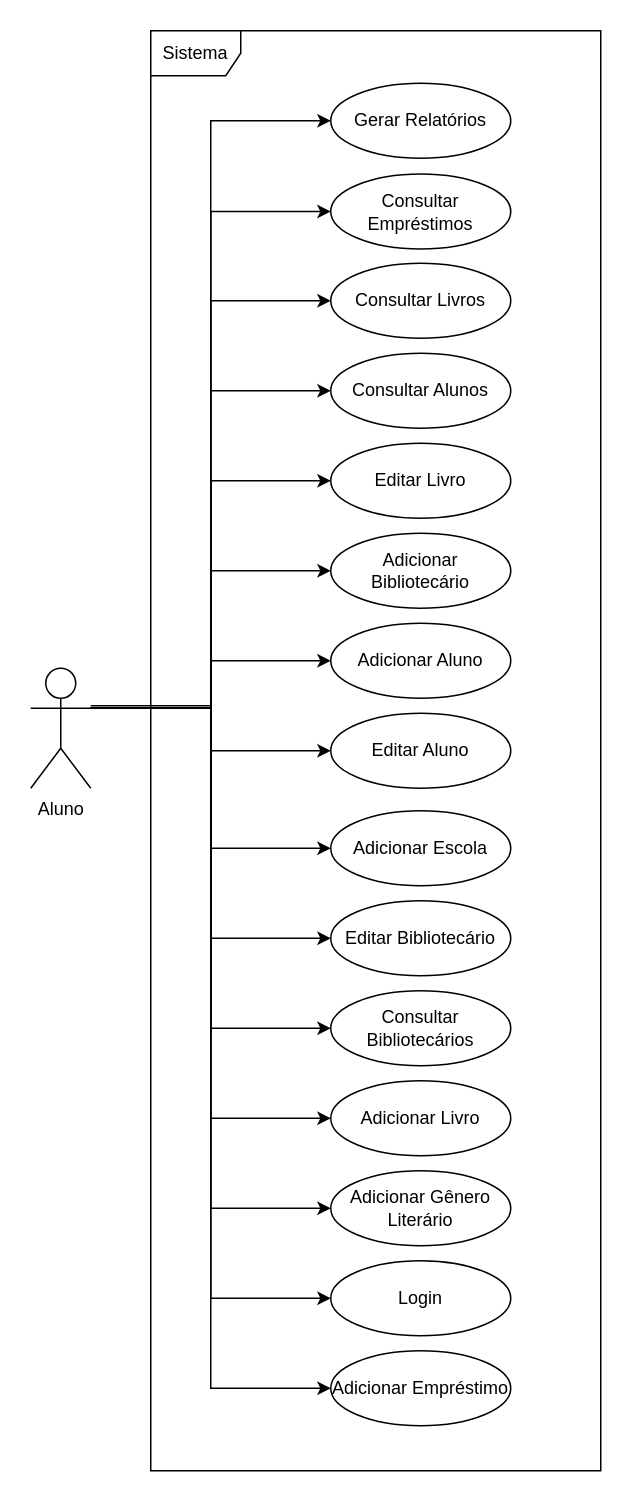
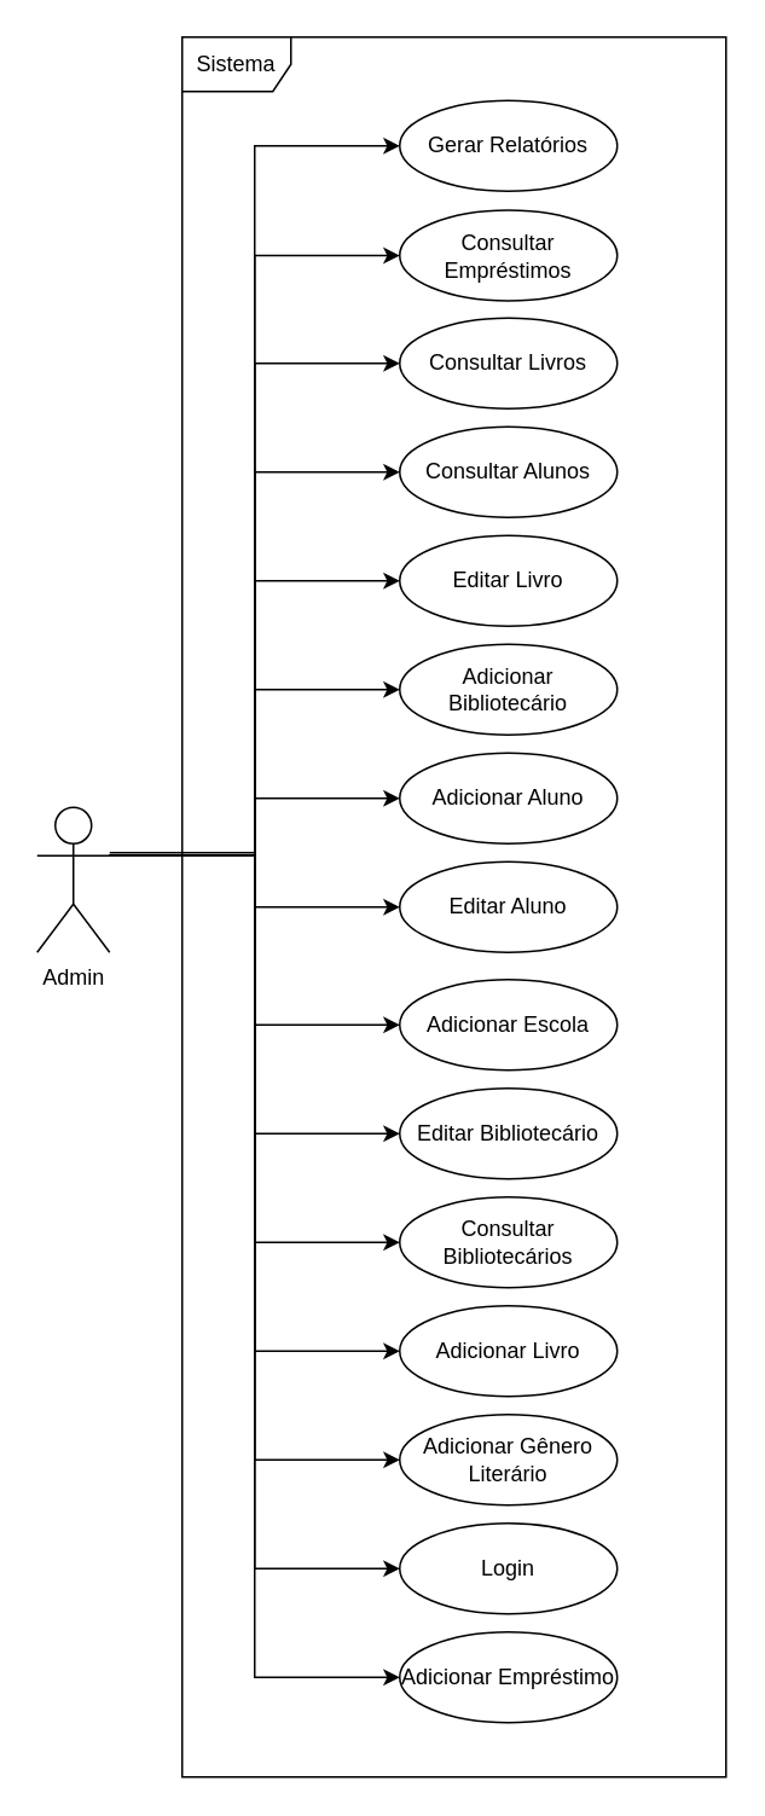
  <mxCell id="0" />
  <mxCell id="1" parent="0" />
  <mxCell id="2" style="edgeStyle=orthogonalEdgeStyle;rounded=0;orthogonalLoop=1;jettySize=auto;html=1;exitX=1;exitY=0.333;exitDx=0;exitDy=0;exitPerimeter=0;entryX=0;entryY=0.5;entryDx=0;entryDy=0;" edge="1" parent="1" source="17" target="30"><mxGeometry relative="1" as="geometry" /></mxCell>
  <mxCell id="3" style="edgeStyle=orthogonalEdgeStyle;rounded=0;orthogonalLoop=1;jettySize=auto;html=1;exitX=1;exitY=0.333;exitDx=0;exitDy=0;exitPerimeter=0;entryX=0;entryY=0.5;entryDx=0;entryDy=0;" edge="1" parent="1" source="17" target="25"><mxGeometry relative="1" as="geometry" /></mxCell>
  <mxCell id="4" style="edgeStyle=orthogonalEdgeStyle;rounded=0;orthogonalLoop=1;jettySize=auto;html=1;exitX=1;exitY=0.333;exitDx=0;exitDy=0;exitPerimeter=0;entryX=0;entryY=0.5;entryDx=0;entryDy=0;" edge="1" parent="1" source="17" target="23"><mxGeometry relative="1" as="geometry" /></mxCell>
  <mxCell id="5" style="edgeStyle=orthogonalEdgeStyle;rounded=0;orthogonalLoop=1;jettySize=auto;html=1;exitX=1;exitY=0.333;exitDx=0;exitDy=0;exitPerimeter=0;entryX=0;entryY=0.5;entryDx=0;entryDy=0;" edge="1" parent="1" source="17" target="32"><mxGeometry relative="1" as="geometry" /></mxCell>
  <mxCell id="6" style="edgeStyle=orthogonalEdgeStyle;rounded=0;orthogonalLoop=1;jettySize=auto;html=1;exitX=1;exitY=0.333;exitDx=0;exitDy=0;exitPerimeter=0;entryX=0;entryY=0.5;entryDx=0;entryDy=0;" edge="1" parent="1" source="17" target="22"><mxGeometry relative="1" as="geometry" /></mxCell>
  <mxCell id="7" style="edgeStyle=orthogonalEdgeStyle;rounded=0;orthogonalLoop=1;jettySize=auto;html=1;exitX=1;exitY=0.333;exitDx=0;exitDy=0;exitPerimeter=0;entryX=0;entryY=0.5;entryDx=0;entryDy=0;" edge="1" parent="1" source="17" target="19"><mxGeometry relative="1" as="geometry" /></mxCell>
  <mxCell id="8" style="edgeStyle=orthogonalEdgeStyle;rounded=0;orthogonalLoop=1;jettySize=auto;html=1;exitX=1;exitY=0.333;exitDx=0;exitDy=0;exitPerimeter=0;entryX=0;entryY=0.5;entryDx=0;entryDy=0;" edge="1" parent="1" source="17" target="20"><mxGeometry relative="1" as="geometry" /></mxCell>
  <mxCell id="9" style="edgeStyle=orthogonalEdgeStyle;rounded=0;orthogonalLoop=1;jettySize=auto;html=1;exitX=1;exitY=0.333;exitDx=0;exitDy=0;exitPerimeter=0;entryX=0;entryY=0.5;entryDx=0;entryDy=0;" edge="1" parent="1" source="17" target="24"><mxGeometry relative="1" as="geometry" /></mxCell>
  <mxCell id="10" style="edgeStyle=orthogonalEdgeStyle;rounded=0;orthogonalLoop=1;jettySize=auto;html=1;entryX=0;entryY=0.5;entryDx=0;entryDy=0;" edge="1" parent="1" target="31"><mxGeometry relative="1" as="geometry"><mxPoint x="60" y="470" as="sourcePoint" /><mxPoint x="180" y="625" as="targetPoint" /><Array as="points"><mxPoint x="140" y="470" /><mxPoint x="140" y="625" /></Array></mxGeometry></mxCell>
  <mxCell id="11" style="edgeStyle=orthogonalEdgeStyle;rounded=0;orthogonalLoop=1;jettySize=auto;html=1;exitX=1;exitY=0.333;exitDx=0;exitDy=0;exitPerimeter=0;entryX=0;entryY=0.5;entryDx=0;entryDy=0;" edge="1" parent="1" source="17" target="21"><mxGeometry relative="1" as="geometry" /></mxCell>
  <mxCell id="12" style="edgeStyle=orthogonalEdgeStyle;rounded=0;orthogonalLoop=1;jettySize=auto;html=1;exitX=1;exitY=0.333;exitDx=0;exitDy=0;exitPerimeter=0;entryX=0;entryY=0.5;entryDx=0;entryDy=0;" edge="1" parent="1" source="17" target="26"><mxGeometry relative="1" as="geometry" /></mxCell>
  <mxCell id="13" style="edgeStyle=orthogonalEdgeStyle;rounded=0;orthogonalLoop=1;jettySize=auto;html=1;exitX=1;exitY=0.333;exitDx=0;exitDy=0;exitPerimeter=0;entryX=0;entryY=0.5;entryDx=0;entryDy=0;" edge="1" parent="1" source="17" target="29"><mxGeometry relative="1" as="geometry" /></mxCell>
  <mxCell id="14" style="edgeStyle=orthogonalEdgeStyle;rounded=0;orthogonalLoop=1;jettySize=auto;html=1;exitX=1;exitY=0.333;exitDx=0;exitDy=0;exitPerimeter=0;entryX=0;entryY=0.5;entryDx=0;entryDy=0;" edge="1" parent="1" source="17" target="18"><mxGeometry relative="1" as="geometry" /></mxCell>
  <mxCell id="15" style="edgeStyle=orthogonalEdgeStyle;rounded=0;orthogonalLoop=1;jettySize=auto;html=1;exitX=1;exitY=0.333;exitDx=0;exitDy=0;exitPerimeter=0;entryX=0;entryY=0.5;entryDx=0;entryDy=0;" edge="1" parent="1" source="17" target="27"><mxGeometry relative="1" as="geometry" /></mxCell>
  <mxCell id="16" style="edgeStyle=orthogonalEdgeStyle;rounded=0;orthogonalLoop=1;jettySize=auto;html=1;exitX=1;exitY=0.333;exitDx=0;exitDy=0;exitPerimeter=0;entryX=0;entryY=0.5;entryDx=0;entryDy=0;" edge="1" parent="1" source="17" target="28"><mxGeometry relative="1" as="geometry" /></mxCell>
- <mxCell id="17" value="Aluno" style="shape=umlActor;verticalLabelPosition=bottom;labelBackgroundColor=#ffffff;verticalAlign=top;outlineConnect=0;html=1;" parent="1" vertex="1"><mxGeometry x="20" y="445" width="40" height="80" as="geometry" /></mxCell>
+ <mxCell id="17" value="Admin" style="shape=umlActor;verticalLabelPosition=bottom;labelBackgroundColor=#ffffff;verticalAlign=top;outlineConnect=0;html=1;" parent="1" vertex="1"><mxGeometry x="20" y="445" width="40" height="80" as="geometry" /></mxCell>
  <mxCell id="18" value="Login" style="ellipse;whiteSpace=wrap;html=1;" parent="1" vertex="1"><mxGeometry x="220" y="840" width="120" height="50" as="geometry" /></mxCell>
  <mxCell id="19" value="Consultar Livros" style="ellipse;whiteSpace=wrap;html=1;" parent="1" vertex="1"><mxGeometry x="220" y="175" width="120" height="50" as="geometry" /></mxCell>
  <mxCell id="20" value="Consultar Empréstimos" style="ellipse;whiteSpace=wrap;html=1;" parent="1" vertex="1"><mxGeometry x="220" y="115.5" width="120" height="50" as="geometry" /></mxCell>
  <mxCell id="21" value="Consultar Bibliotecários" style="ellipse;whiteSpace=wrap;html=1;" parent="1" vertex="1"><mxGeometry x="220" y="660" width="120" height="50" as="geometry" /></mxCell>
  <mxCell id="22" value="Consultar Alunos" style="ellipse;whiteSpace=wrap;html=1;" parent="1" vertex="1"><mxGeometry x="220" y="235" width="120" height="50" as="geometry" /></mxCell>
  <mxCell id="23" value="Adicionar Bibliotecário" style="ellipse;whiteSpace=wrap;html=1;" parent="1" vertex="1"><mxGeometry x="220" y="355" width="120" height="50" as="geometry" /></mxCell>
  <mxCell id="24" value="Gerar Relatórios" style="ellipse;whiteSpace=wrap;html=1;" parent="1" vertex="1"><mxGeometry x="220" y="55" width="120" height="50" as="geometry" /></mxCell>
  <mxCell id="25" value="Adicionar Aluno" style="ellipse;whiteSpace=wrap;html=1;" parent="1" vertex="1"><mxGeometry x="220" y="415" width="120" height="50" as="geometry" /></mxCell>
  <mxCell id="26" value="Adicionar Livro" style="ellipse;whiteSpace=wrap;html=1;" parent="1" vertex="1"><mxGeometry x="220" y="720" width="120" height="50" as="geometry" /></mxCell>
  <mxCell id="27" value="Adicionar Empréstimo" style="ellipse;whiteSpace=wrap;html=1;" parent="1" vertex="1"><mxGeometry x="220" y="900" width="120" height="50" as="geometry" /></mxCell>
  <mxCell id="28" value="Adicionar Escola" style="ellipse;whiteSpace=wrap;html=1;" parent="1" vertex="1"><mxGeometry x="220" y="540" width="120" height="50" as="geometry" /></mxCell>
  <mxCell id="29" value="Adicionar Gênero Literário" style="ellipse;whiteSpace=wrap;html=1;" parent="1" vertex="1"><mxGeometry x="220" y="780" width="120" height="50" as="geometry" /></mxCell>
  <mxCell id="30" value="Editar Aluno" style="ellipse;whiteSpace=wrap;html=1;" parent="1" vertex="1"><mxGeometry x="220" y="475" width="120" height="50" as="geometry" /></mxCell>
  <mxCell id="31" value="Editar Bibliotecário" style="ellipse;whiteSpace=wrap;html=1;" parent="1" vertex="1"><mxGeometry x="220" y="600" width="120" height="50" as="geometry" /></mxCell>
  <mxCell id="32" value="Editar Livro" style="ellipse;whiteSpace=wrap;html=1;" parent="1" vertex="1"><mxGeometry x="220" y="295" width="120" height="50" as="geometry" /></mxCell>
  <mxCell id="33" style="edgeStyle=orthogonalEdgeStyle;rounded=0;orthogonalLoop=1;jettySize=auto;html=1;exitX=0.5;exitY=1;exitDx=0;exitDy=0;" edge="1" parent="1" source="29" target="29"><mxGeometry relative="1" as="geometry" /></mxCell>
  <mxCell id="34" value="Sistema" style="shape=umlFrame;whiteSpace=wrap;html=1;" vertex="1" parent="1"><mxGeometry x="100" y="20" width="300" height="960" as="geometry" /></mxCell>
